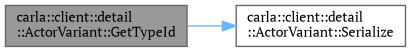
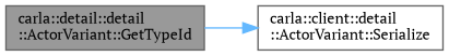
  digraph {
    rankdir=LR
    fontname="PT Serif"
    node [fontname="PT Serif" fontsize=10 shape=box style=filled]
-   n1 [color=gray40 fillcolor=grey60 fontcolor=black height=0.2 label="carla::client::detail\l::ActorVariant::GetTypeId" width=0.4]
+   n1 [color=gray40 fillcolor=grey60 fontcolor=black height=0.2 label="carla::detail::detail\l::ActorVariant::GetTypeId" width=0.4]
    n2 [color=grey40 fillcolor=white height=0.2 label="carla::client::detail\l::ActorVariant::Serialize" width=0.4]
    n1 -> n2 [color=steelblue1 fontname="PT Serif" fontsize=10 labelfontname=Helvetica labelfontsize=10 style=solid]
  }
